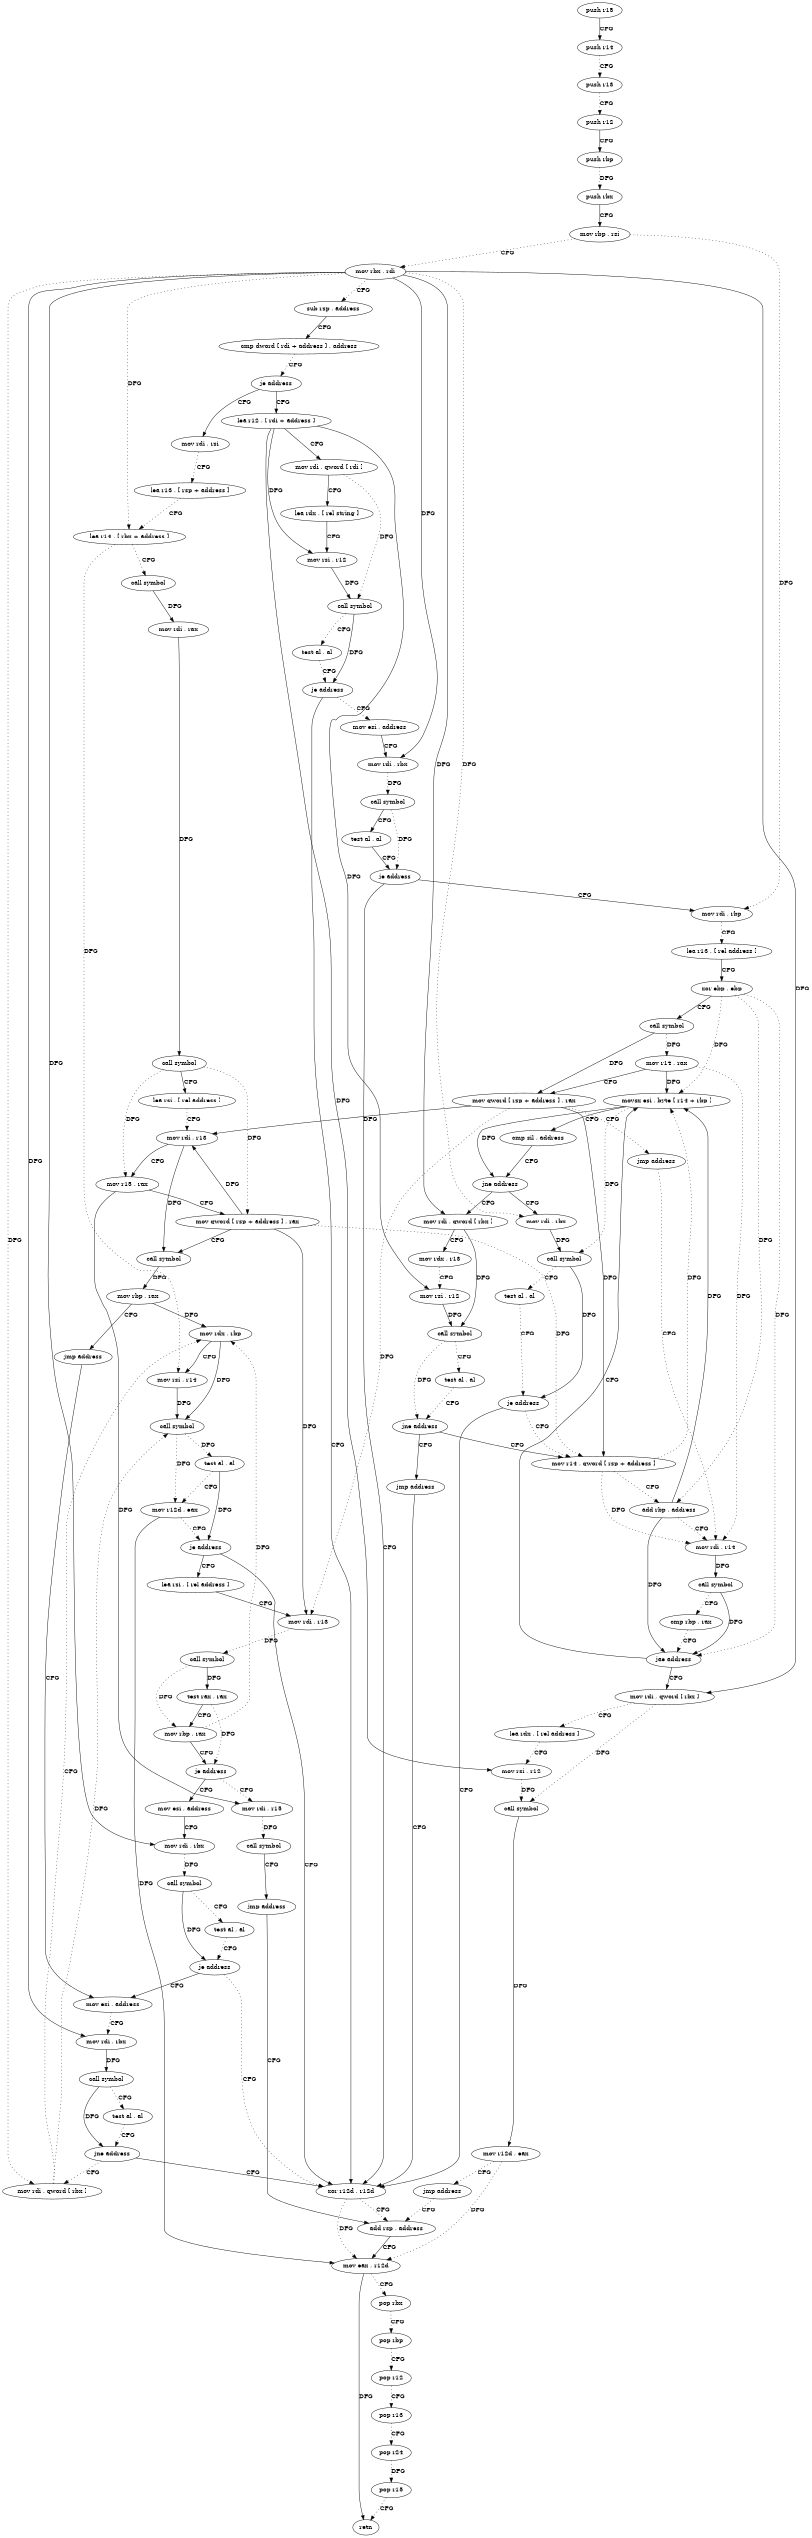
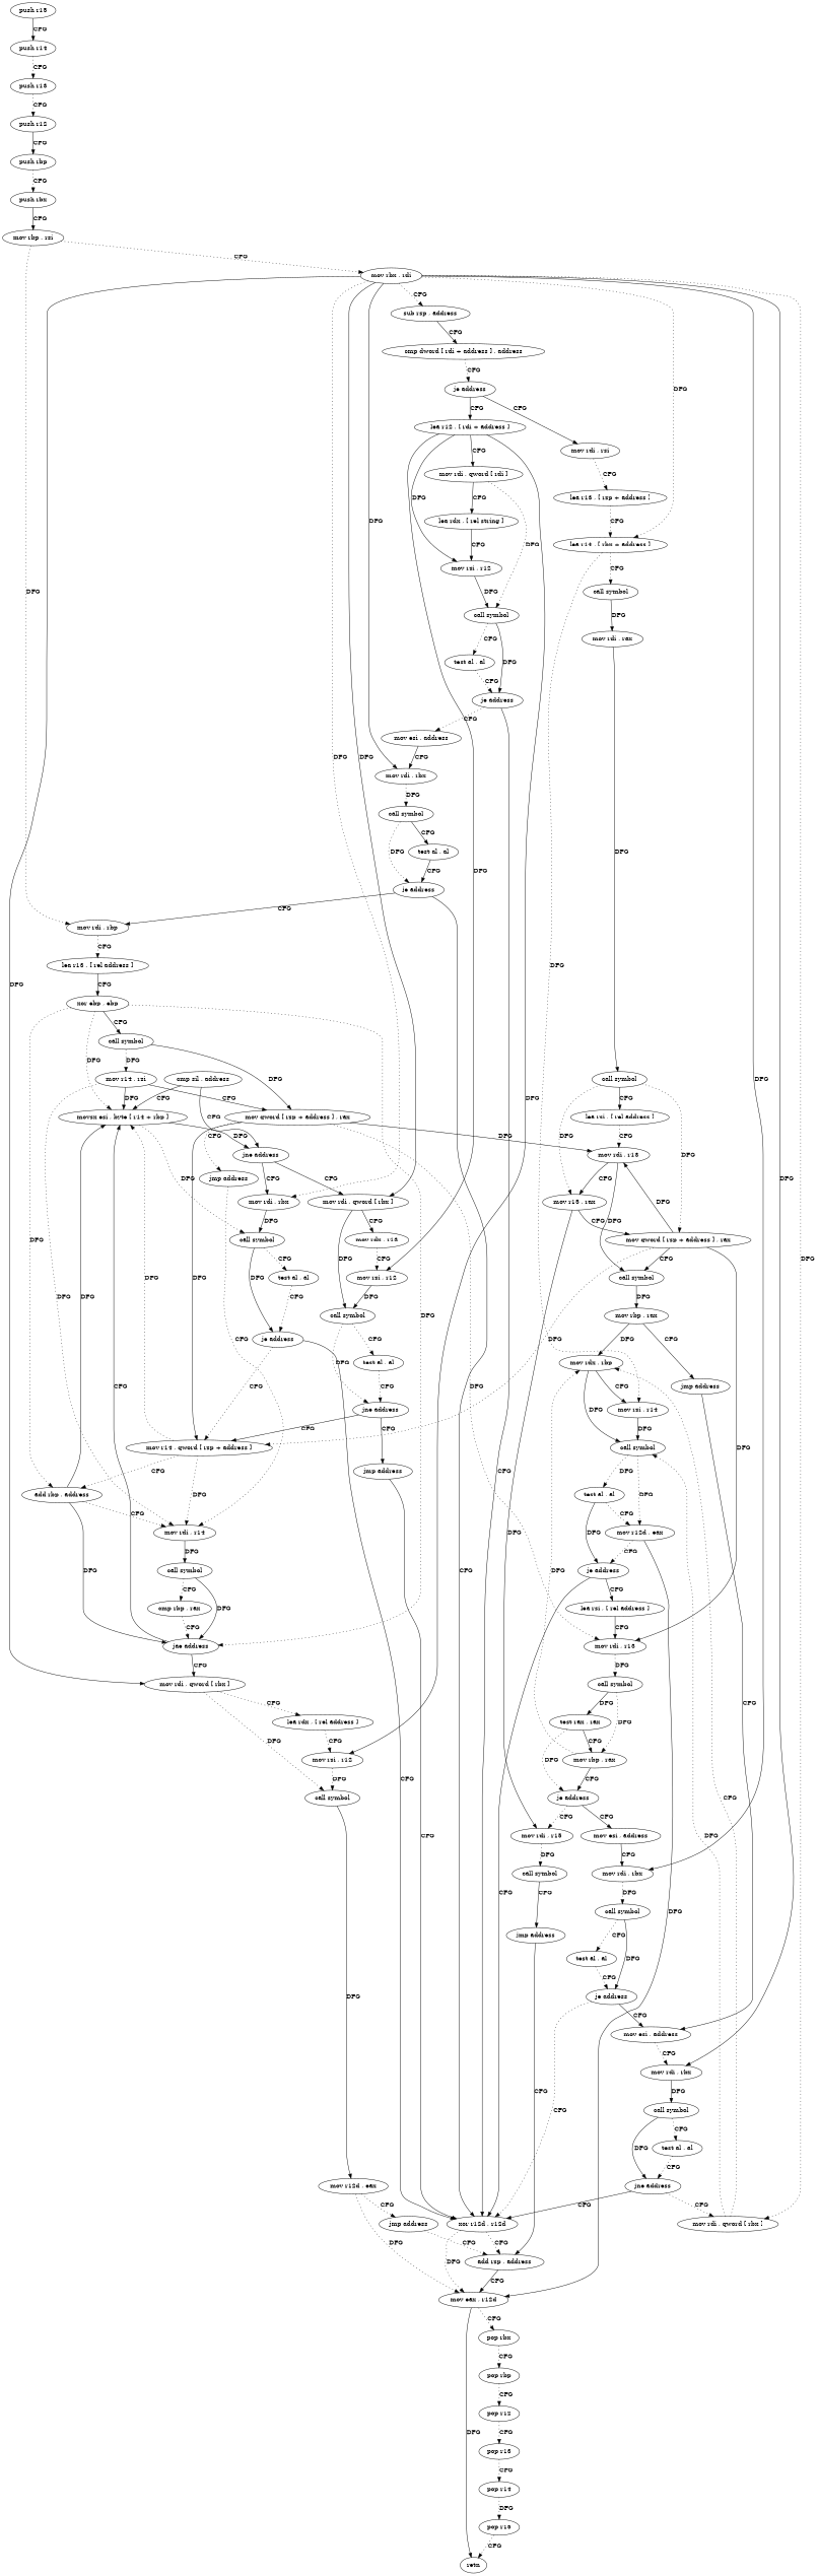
  digraph {
    edge [style=solid]
    n1 [label="push r15"]
    n2 [label="push r14"]
    n3 [label="push r13"]
    n4 [label="push r12"]
    n5 [label="push rbp"]
    n6 [label="push rbx"]
    n7 [label="mov rbp , rsi"]
    n8 [label="mov rbx , rdi"]
    n9 [label="mov rdi , rbp"]
    n10 [label="sub rsp , address"]
    n11 [label="lea r14 , [ rbx + address ]"]
    n12 [label="mov rdi , rbx"]
    n13 [label="mov rdi , rbx"]
    n14 [label="mov rdi , qword [ rbx ]"]
    n15 [label="mov rdi , qword [ rbx ]"]
    n16 [label="mov rdi , rbx"]
    n17 [label="mov rdi , qword [ rbx ]"]
    n18 [label="mov rdi , rbx"]
    n19 [label="lea r13 , [ rel address ]"]
    n20 [label="cmp dword [ rdi + address ] , address"]
    n21 [label="call symbol"]
    n22 [label="mov rsi , r14"]
    n23 [label="call symbol"]
    n24 [label="call symbol"]
    n25 [label="mov rdx , rbp"]
    n26 [label="call symbol"]
    n27 [label="lea rdx , [ rel address ]"]
    n28 [label="call symbol"]
    n29 [label="call symbol"]
    n30 [label="mov rdx , r13"]
    n31 [label="call symbol"]
    n32 [label="call symbol"]
    n33 [label="je address"]
    n34 [label="lea r12 , [ rdi + address ]"]
    n35 [label="mov rdi , rsi"]
    n36 [label="mov rdi , qword [ rdi ]"]
    n37 [label="mov rsi , r12"]
    n38 [label="mov rsi , r12"]
    n39 [label="mov rsi , r12"]
    n40 [label="lea r13 , [ rsp + address ]"]
    n41 [label="lea rdx , [ rel string ]"]
    n42 [label="call symbol"]
    n43 [label="test al , al"]
    n44 [label="je address"]
    n45 [label="xor r12d , r12d"]
    n46 [label="mov esi , address"]
    n47 [label="add rsp , address"]
    n48 [label="mov eax , r12d"]
    n49 [label="pop rbx"]
    n50 [label=retn]
    n51 [label="mov rdi , rax"]
    n52 [label="call symbol"]
    n53 [label="lea rsi , [ rel address ]"]
    n54 [label="mov r15 , rax"]
    n55 [label="mov qword [ rsp + address ] , rax"]
    n56 [label="mov rdi , r13"]
    n57 [label="mov rdi , r15"]
    n58 [label="call symbol"]
    n59 [label="mov rdi , r13"]
    n60 [label="mov r14 , qword [ rsp + address ]"]
    n61 [label="mov rbp , rax"]
    n62 [label="call symbol"]
    n63 [label="call symbol"]
    n64 [label="movsx esi , byte [ r14 + rbp ]"]
    n65 [label="add rbp , address"]
    n66 [label="mov rdi , r14"]
    n67 [label="jmp address"]
    n68 [label="mov esi , address"]
    n69 [label="test al , al"]
    n70 [label="je address"]
    n71 [label="xor ebp , ebp"]
    n72 [label="test al , al"]
    n73 [label="jne address"]
    n74 [label="test al , al"]
    n75 [label="mov r12d , eax"]
    n76 [label="call symbol"]
    n77 [label="jae address"]
-   n78 [label="mov r14 , rax"]
+   n78 [label="mov r14 , rsi"]
    n79 [label="mov qword [ rsp + address ] , rax"]
    n80 [label="cmp sil , address"]
    n81 [label="jne address"]
    n82 [label="jmp address"]
    n83 [label="call symbol"]
    n84 [label="cmp rbp , rax"]
    n85 [label="je address"]
    n86 [label="lea rsi , [ rel address ]"]
    n87 [label="mov r12d , eax"]
    n88 [label="test al , al"]
    n89 [label="je address"]
    n90 [label="test rax , rax"]
    n91 [label="mov rbp , rax"]
    n92 [label="je address"]
    n93 [label="mov esi , address"]
    n94 [label="jmp address"]
    n95 [label="jmp address"]
    n96 [label="test al , al"]
    n97 [label="jne address"]
    n98 [label="test al , al"]
    n99 [label="je address"]
    n100 [label="pop rbp"]
    n101 [label="pop r12"]
    n102 [label="pop r13"]
-   n103 [label="pop r24"]
+   n103 [label="pop r14"]
    n104 [label="pop r15"]
    n105 [label="jmp address"]
    n1 -> n2 [label=CFG]
    n2 -> n3 [label=CFG style=dotted]
    n3 -> n4 [label=CFG style=dotted]
    n4 -> n5 [label=CFG]
-   n5 -> n6 [label=DFG style=dotted]
+   n5 -> n6 [label=CFG style=dotted]
    n6 -> n7 [label=CFG]
    n7 -> n8 [label=CFG style=dotted]
    n7 -> n9 [label=DFG style=dotted]
    n8 -> n10 [label=CFG style=dotted]
    n8 -> n11 [label=DFG style=dotted]
    n8 -> n12 [label=DFG]
    n8 -> n13 [label=DFG]
    n8 -> n14 [label=DFG style=dotted]
    n8 -> n15 [label=DFG]
    n8 -> n16 [label=DFG style=dotted]
    n8 -> n17 [label=DFG]
    n8 -> n18 [label=DFG]
    n9 -> n19 [label=CFG style=dotted]
    n10 -> n20 [label=CFG]
    n11 -> n21 [label=CFG style=dotted]
    n11 -> n22 [label=DFG style=dotted]
    n12 -> n23 [label=DFG style=dotted]
    n13 -> n24 [label=DFG]
    n14 -> n25 [label=CFG style=dotted]
    n14 -> n26 [label=DFG style=dotted]
    n15 -> n27 [label=CFG style=dotted]
    n15 -> n28 [label=DFG style=dotted]
    n16 -> n29 [label=DFG]
    n17 -> n30 [label=CFG]
    n17 -> n31 [label=DFG]
    n18 -> n32 [label=DFG style=dotted]
    n19 -> n71 [label=CFG]
    n20 -> n33 [label=CFG style=dotted]
    n21 -> n51 [label=DFG]
    n22 -> n26 [label=DFG]
    n23 -> n69 [label=CFG]
    n23 -> n70 [label=DFG style=dotted]
    n24 -> n72 [label=CFG style=dotted]
    n24 -> n73 [label=DFG]
    n25 -> n22 [label=CFG]
    n25 -> n26 [label=DFG]
    n26 -> n74 [label=DFG style=dotted]
    n26 -> n75 [label=DFG style=dotted]
    n27 -> n38 [label=CFG style=dotted]
    n28 -> n87 [label=DFG]
    n29 -> n88 [label=CFG style=dotted]
    n29 -> n89 [label=DFG]
    n30 -> n39 [label=CFG style=dotted]
    n31 -> n96 [label=CFG style=dotted]
    n31 -> n97 [label=DFG style=dotted]
    n32 -> n98 [label=CFG style=dotted]
    n32 -> n99 [label=DFG]
    n33 -> n34 [label=CFG]
    n33 -> n35 [label=CFG]
    n34 -> n36 [label=CFG]
    n34 -> n37 [label=DFG]
    n34 -> n38 [label=DFG]
    n34 -> n39 [label=DFG]
    n35 -> n40 [label=CFG style=dotted]
    n36 -> n41 [label=CFG]
    n36 -> n42 [label=DFG style=dotted]
    n37 -> n42 [label=DFG]
    n38 -> n28 [label=DFG style=dotted]
    n39 -> n31 [label=DFG]
    n40 -> n11 [label=CFG style=dotted]
    n41 -> n37 [label=CFG]
    n42 -> n43 [label=CFG style=dotted]
    n42 -> n44 [label=DFG]
    n43 -> n44 [label=CFG style=dotted]
    n44 -> n45 [label=CFG]
    n44 -> n46 [label=CFG style=dotted]
    n45 -> n47 [label=CFG style=dotted]
    n45 -> n48 [label=DFG style=dotted]
    n46 -> n12 [label=CFG]
    n47 -> n48 [label=CFG]
    n48 -> n49 [label=CFG style=dotted]
    n48 -> n50 [label=DFG]
    n49 -> n100 [label=CFG style=dotted]
    n51 -> n52 [label=DFG]
    n52 -> n53 [label=CFG]
    n52 -> n54 [label=DFG style=dotted]
    n52 -> n55 [label=DFG style=dotted]
    n53 -> n56 [label=CFG style=dotted]
    n54 -> n55 [label=CFG]
    n54 -> n57 [label=DFG]
    n55 -> n56 [label=DFG]
    n55 -> n58 [label=CFG]
    n55 -> n59 [label=DFG]
    n55 -> n60 [label=DFG style=dotted]
    n56 -> n54 [label=CFG]
    n56 -> n58 [label=DFG]
    n57 -> n62 [label=DFG style=dotted]
    n58 -> n61 [label=DFG]
    n59 -> n63 [label=DFG style=dotted]
    n60 -> n64 [label=DFG style=dotted]
    n60 -> n65 [label=CFG style=dotted]
    n60 -> n66 [label=DFG style=dotted]
    n61 -> n25 [label=DFG]
    n61 -> n67 [label=CFG]
    n62 -> n94 [label=CFG]
    n63 -> n90 [label=DFG]
    n63 -> n91 [label=DFG style=dotted]
    n64 -> n29 [label=DFG style=dotted]
-   n64 -> n80 [label=CFG]
+   n80 -> n64 [label=CFG]
    n64 -> n81 [label=DFG]
    n65 -> n64 [label=DFG]
    n65 -> n66 [label=CFG style=dotted]
    n65 -> n77 [label=DFG]
    n66 -> n83 [label=DFG]
    n67 -> n68 [label=CFG]
    n68 -> n13 [label=CFG style=dotted]
    n69 -> n70 [label=CFG]
    n70 -> n9 [label=CFG]
    n70 -> n45 [label=CFG]
    n71 -> n64 [label=DFG style=dotted]
    n71 -> n65 [label=DFG style=dotted]
    n71 -> n76 [label=CFG]
    n71 -> n77 [label=DFG style=dotted]
    n72 -> n73 [label=CFG style=dotted]
    n73 -> n14 [label=CFG style=dotted]
    n73 -> n45 [label=CFG]
    n74 -> n75 [label=CFG style=dotted]
    n74 -> n85 [label=DFG]
    n75 -> n48 [label=DFG]
    n75 -> n85 [label=CFG style=dotted]
    n76 -> n78 [label=DFG style=dotted]
    n76 -> n79 [label=DFG]
    n77 -> n15 [label=CFG]
    n77 -> n64 [label=CFG]
    n78 -> n64 [label=DFG]
    n78 -> n66 [label=DFG style=dotted]
    n78 -> n79 [label=CFG]
    n79 -> n56 [label=DFG]
    n79 -> n59 [label=DFG style=dotted]
    n79 -> n60 [label=DFG]
    n79 -> n82 [label=CFG style=dotted]
    n80 -> n81 [label=CFG]
    n81 -> n16 [label=CFG]
    n81 -> n17 [label=CFG]
    n82 -> n66 [label=CFG style=dotted]
    n83 -> n77 [label=DFG]
    n83 -> n84 [label=CFG style=dotted]
    n84 -> n77 [label=CFG style=dotted]
    n85 -> n45 [label=CFG]
    n85 -> n86 [label=CFG]
    n86 -> n59 [label=CFG]
    n87 -> n48 [label=DFG style=dotted]
    n87 -> n95 [label=CFG style=dotted]
    n88 -> n89 [label=CFG style=dotted]
    n89 -> n45 [label=CFG]
    n89 -> n60 [label=CFG style=dotted]
    n90 -> n91 [label=CFG]
    n90 -> n92 [label=DFG style=dotted]
    n91 -> n25 [label=DFG style=dotted]
    n91 -> n92 [label=CFG]
    n92 -> n57 [label=CFG style=dotted]
    n92 -> n93 [label=CFG]
    n93 -> n18 [label=CFG]
    n94 -> n47 [label=CFG]
    n95 -> n47 [label=CFG style=dotted]
    n96 -> n97 [label=CFG style=dotted]
    n97 -> n60 [label=CFG]
    n97 -> n105 [label=CFG]
    n98 -> n99 [label=CFG style=dotted]
    n99 -> n45 [label=CFG style=dotted]
    n99 -> n68 [label=CFG]
    n100 -> n101 [label=CFG style=dotted]
    n101 -> n102 [label=CFG style=dotted]
    n102 -> n103 [label=CFG style=dotted]
    n103 -> n104 [label=DFG style=dotted]
    n104 -> n50 [label=CFG style=dotted]
    n105 -> n45 [label=CFG]
  }
